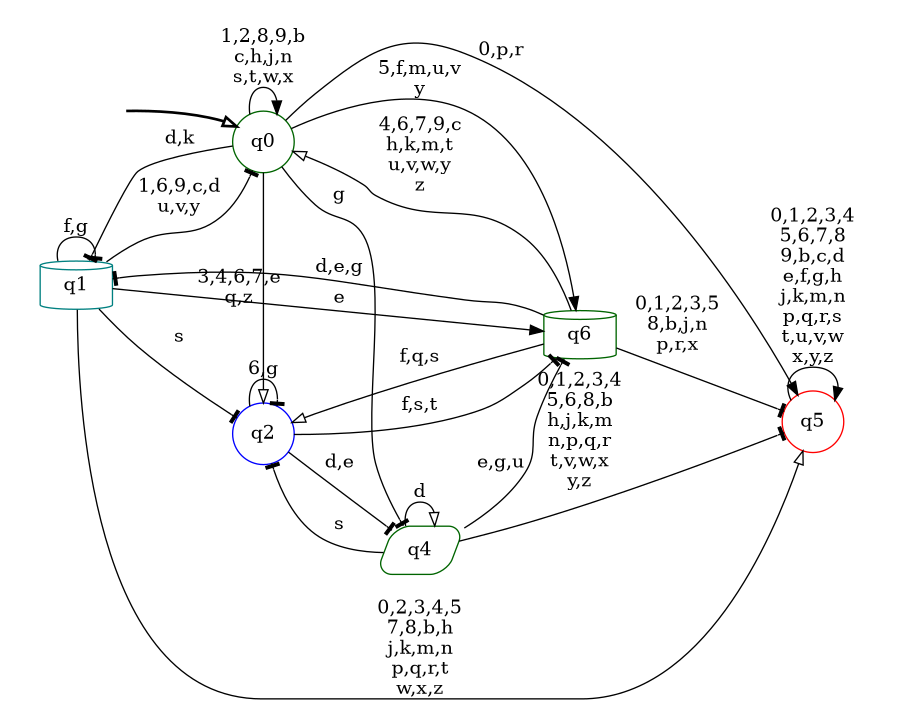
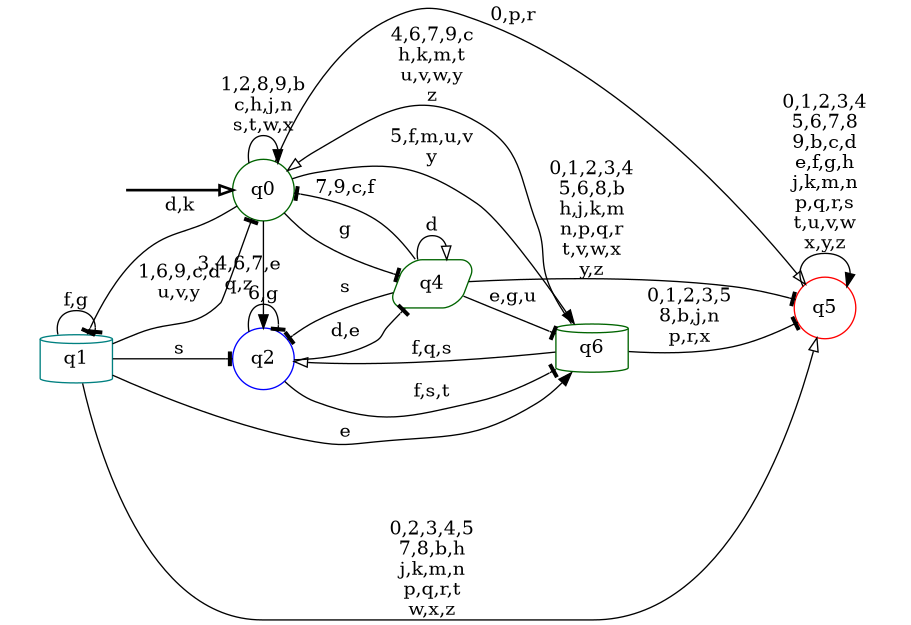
  digraph {
    rankdir=LR
    node [shape=circle style="rounded,filled" color=darkgreen fillcolor=white]
    edge [arrowhead=tee]
    __start0 [height=0 shape=none style=invis width=0 color="" fillcolor=""]
    n2 [label=q0]
    n3 [color=teal label=q1 shape=cylinder style=filled]
    n4 [color=blue label=q2]
    n5 [label=q6 shape=cylinder]
    n6 [label=q4 shape=parallelogram]
    n7 [color=red label=q5 style=filled]
    subgraph cluster_1 {
      nodesep=0.15
      ranksep=0.15
      style=invis
      __start0
      n2
    }
    __start0 -> n2 [arrowhead=onormal penwidth=2]
    n2 -> n2 [arrowhead=normal label="1,2,8,9,b\nc,h,j,n\ns,t,w,x"]
    n2 -> n3 [label="d,k"]
-   n2 -> n4 [arrowhead=onormal label="3,4,6,7,e\nq,z"]
+   n2 -> n4 [arrowhead=normal label="3,4,6,7,e\nq,z"]
    n2 -> n5 [arrowhead=normal label="5,f,m,u,v\ny"]
    n2 -> n6 [label=g]
-   n2 -> n7 [arrowhead=normal label="0,p,r"]
+   n2 -> n7 [arrowhead=onormal label="0,p,r"]
    n3 -> n2 [label="1,6,9,c,d\nu,v,y"]
    n3 -> n3 [label="f,g"]
    n3 -> n4 [label=s]
    n3 -> n5 [arrowhead=normal label=e]
    n3 -> n7 [arrowhead=onormal label="0,2,3,4,5\n7,8,b,h\nj,k,m,n\np,q,r,t\nw,x,z"]
    n4 -> n4 [label="6,g"]
    n4 -> n5 [label="f,s,t"]
    n4 -> n6 [label="d,e"]
    n5 -> n2 [arrowhead=onormal label="4,6,7,9,c\nh,k,m,t\nu,v,w,y\nz"]
-   n5 -> n3 [label="d,e,g"]
    n5 -> n4 [arrowhead=onormal label="f,q,s"]
    n5 -> n7 [label="0,1,2,3,5\n8,b,j,n\np,r,x"]
+   n6 -> n2 [label="7,9,c,f"]
    n6 -> n4 [label=s]
    n6 -> n5 [label="e,g,u"]
    n6 -> n6 [arrowhead=onormal label=d]
    n6 -> n7 [label="0,1,2,3,4\n5,6,8,b\nh,j,k,m\nn,p,q,r\nt,v,w,x\ny,z"]
    n7 -> n7 [arrowhead=normal label="0,1,2,3,4\n5,6,7,8\n9,b,c,d\ne,f,g,h\nj,k,m,n\np,q,r,s\nt,u,v,w\nx,y,z"]
  }
